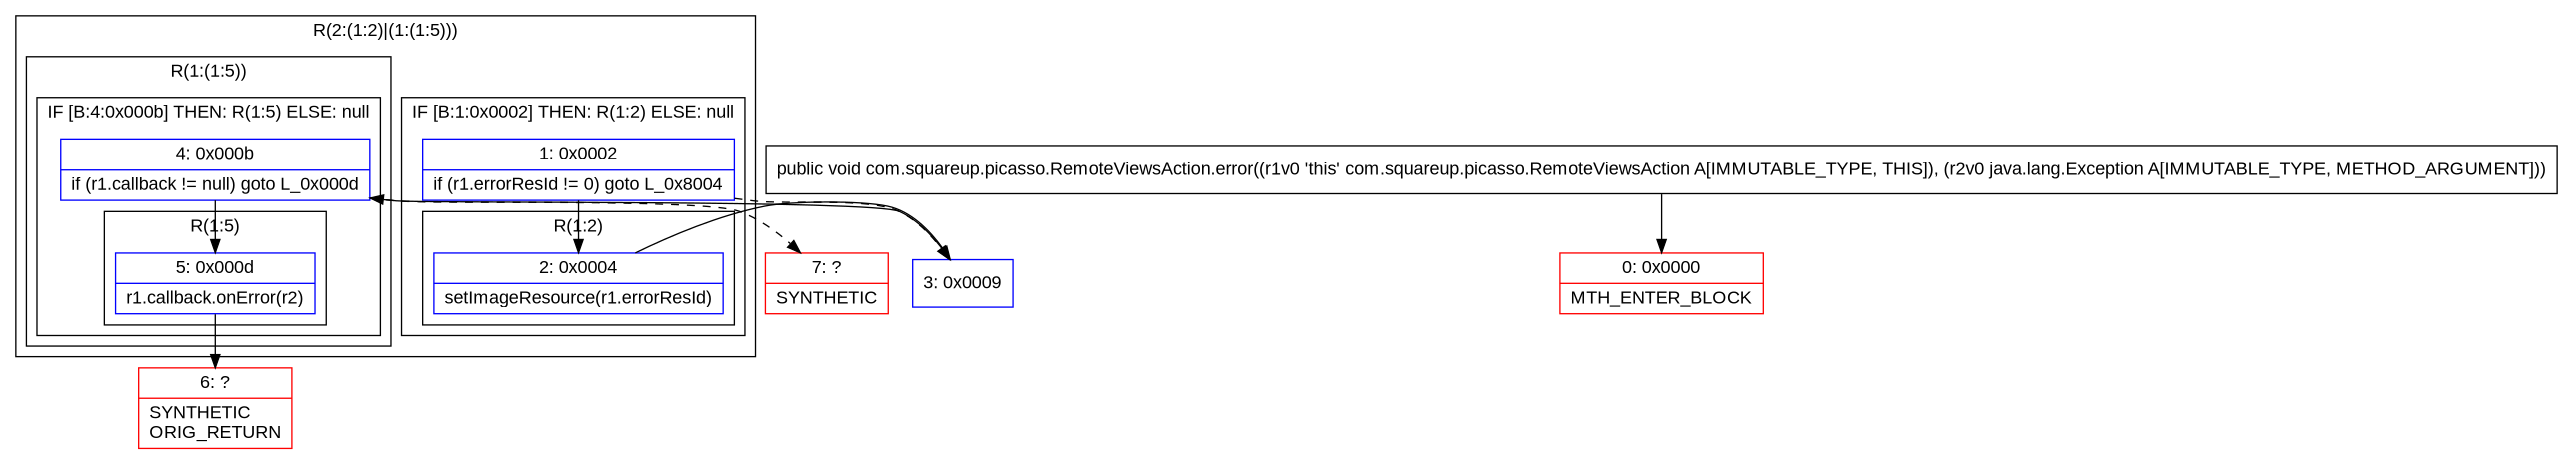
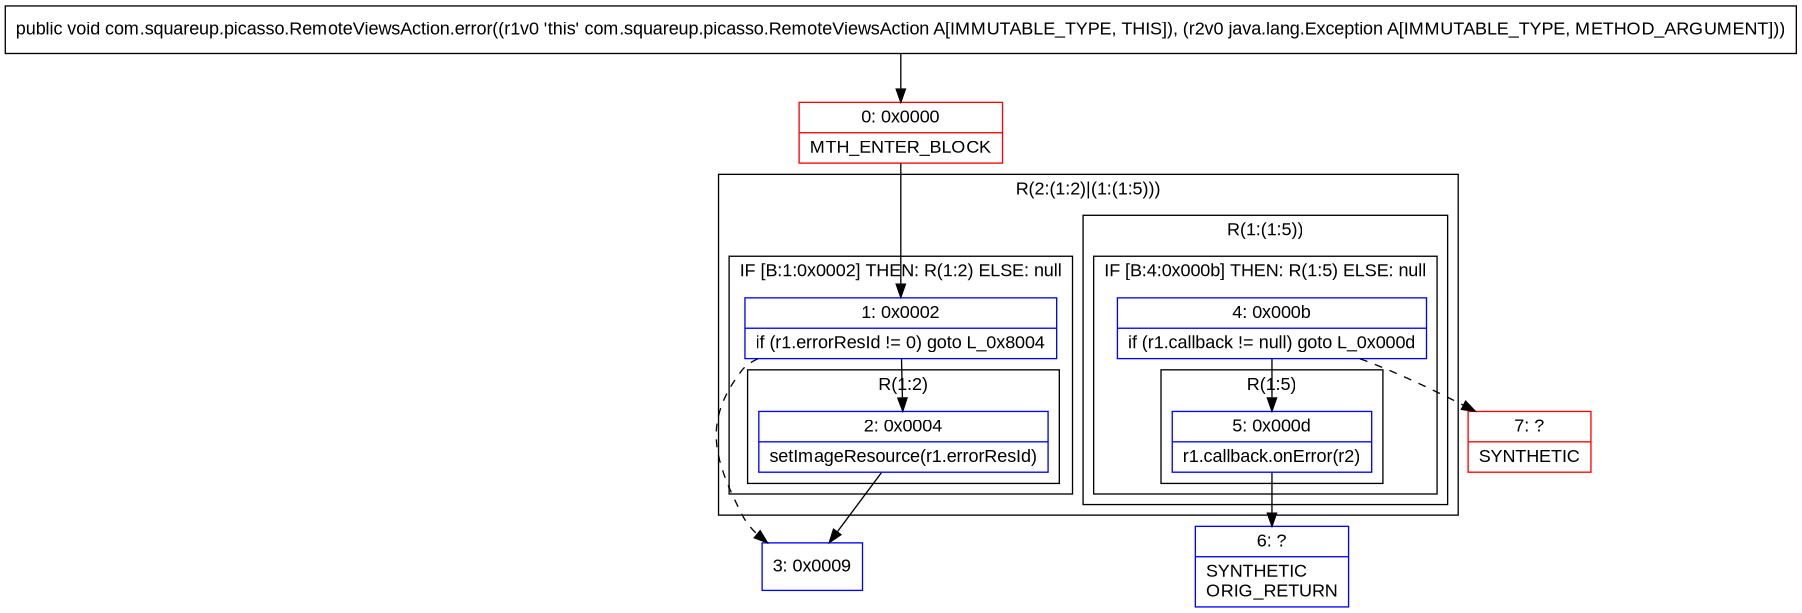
  digraph {
    fontname="Liberation Sans"
    node [color=blue fontname="Liberation Sans" shape=record]
    edge [fontname="Liberation Sans"]
    n1 [label="{2\:\ 0x0004|setImageResource(r1.errorResId)\l}"]
    n2 [label="{1\:\ 0x0002|if (r1.errorResId != 0) goto L_0x8004\l}"]
    n3 [label="{5\:\ 0x000d|r1.callback.onError(r2)\l}"]
    n4 [label="{4\:\ 0x000b|if (r1.callback != null) goto L_0x000d\l}"]
    n5 [label="{3\:\ 0x0009}"]
-   n6 [color=red label="{6\:\ ?|SYNTHETIC\lORIG_RETURN\l}"]
+   n6 [label="{6\:\ ?|SYNTHETIC\lORIG_RETURN\l}"]
    n7 [color=red label="{7\:\ ?|SYNTHETIC\l}"]
    n8 [color=red label="{0\:\ 0x0000|MTH_ENTER_BLOCK\l}"]
    n9 [label="{public void com.squareup.picasso.RemoteViewsAction.error((r1v0 'this' com.squareup.picasso.RemoteViewsAction A[IMMUTABLE_TYPE, THIS]), (r2v0 java.lang.Exception A[IMMUTABLE_TYPE, METHOD_ARGUMENT])) }" color=""]
    subgraph cluster_1 {
      label="R(2:(1:2)|(1:(1:5)))"
      subgraph cluster_2 {
        label="IF [B:1:0x0002] THEN: R(1:2) ELSE: null"
        n2
        subgraph cluster_3 {
          label="R(1:2)"
          n1
        }
      }
      subgraph cluster_4 {
        label="R(1:(1:5))"
        subgraph cluster_5 {
          label="IF [B:4:0x000b] THEN: R(1:5) ELSE: null"
          n4
          subgraph cluster_6 {
            label="R(1:5)"
            n3
          }
        }
      }
    }
    n1 -> n5
    n2 -> n1
    n2 -> n5 [style=dashed]
    n3 -> n6
    n4 -> n3
    n4 -> n7 [style=dashed]
-   n5 -> n4
+   n8 -> n2
    n9 -> n8
  }
